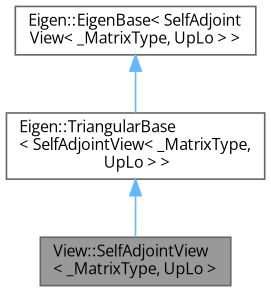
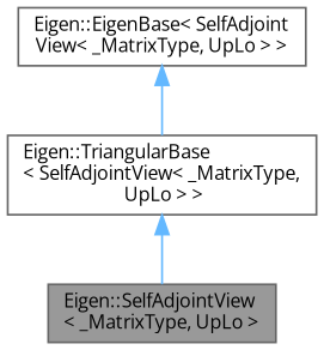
  digraph {
    fontname="Open Sans"
    node [color=gray40 fillcolor=white fontname="Open Sans" fontsize=10 shape=box style=filled]
    edge [color=steelblue1 dir=back fontname="Open Sans" fontsize=10 labelfontname=Helvetica labelfontsize=10 style=solid]
-   n1 [fillcolor=grey60 fontcolor=black height=0.2 label="View::SelfAdjointView\l\< _MatrixType, UpLo \>" width=0.4]
+   n1 [fillcolor=grey60 fontcolor=black height=0.2 label="Eigen::SelfAdjointView\l\< _MatrixType, UpLo \>" width=0.4]
    n2 [height=0.2 label="Eigen::TriangularBase\l\< SelfAdjointView\< _MatrixType,\l UpLo \> \>" width=0.4]
    n3 [height=0.2 label="Eigen::EigenBase\< SelfAdjoint\lView\< _MatrixType, UpLo \> \>" width=0.4]
    n2 -> n1
    n3 -> n2
  }
